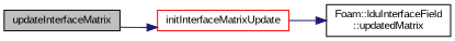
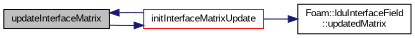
  digraph {
    fontname="Liberation Sans"
    rankdir=LR
    node [color=black fontname="Liberation Sans" fontsize=10 shape=record]
    edge [color=midnightblue fontname="Liberation Sans" fontsize=10 labelfontname=FreeSans labelfontsize=10 style=solid]
    n1 [fillcolor=grey75 fontcolor=black height=0.2 label=updateInterfaceMatrix style=filled width=0.4]
    n2 [color=red height=0.2 label=initInterfaceMatrixUpdate width=0.4]
    n3 [height=0.2 label="Foam::lduInterfaceField\l::updatedMatrix" width=0.4]
    n1 -> n2
+   n2 -> n1
    n2 -> n3
  }
